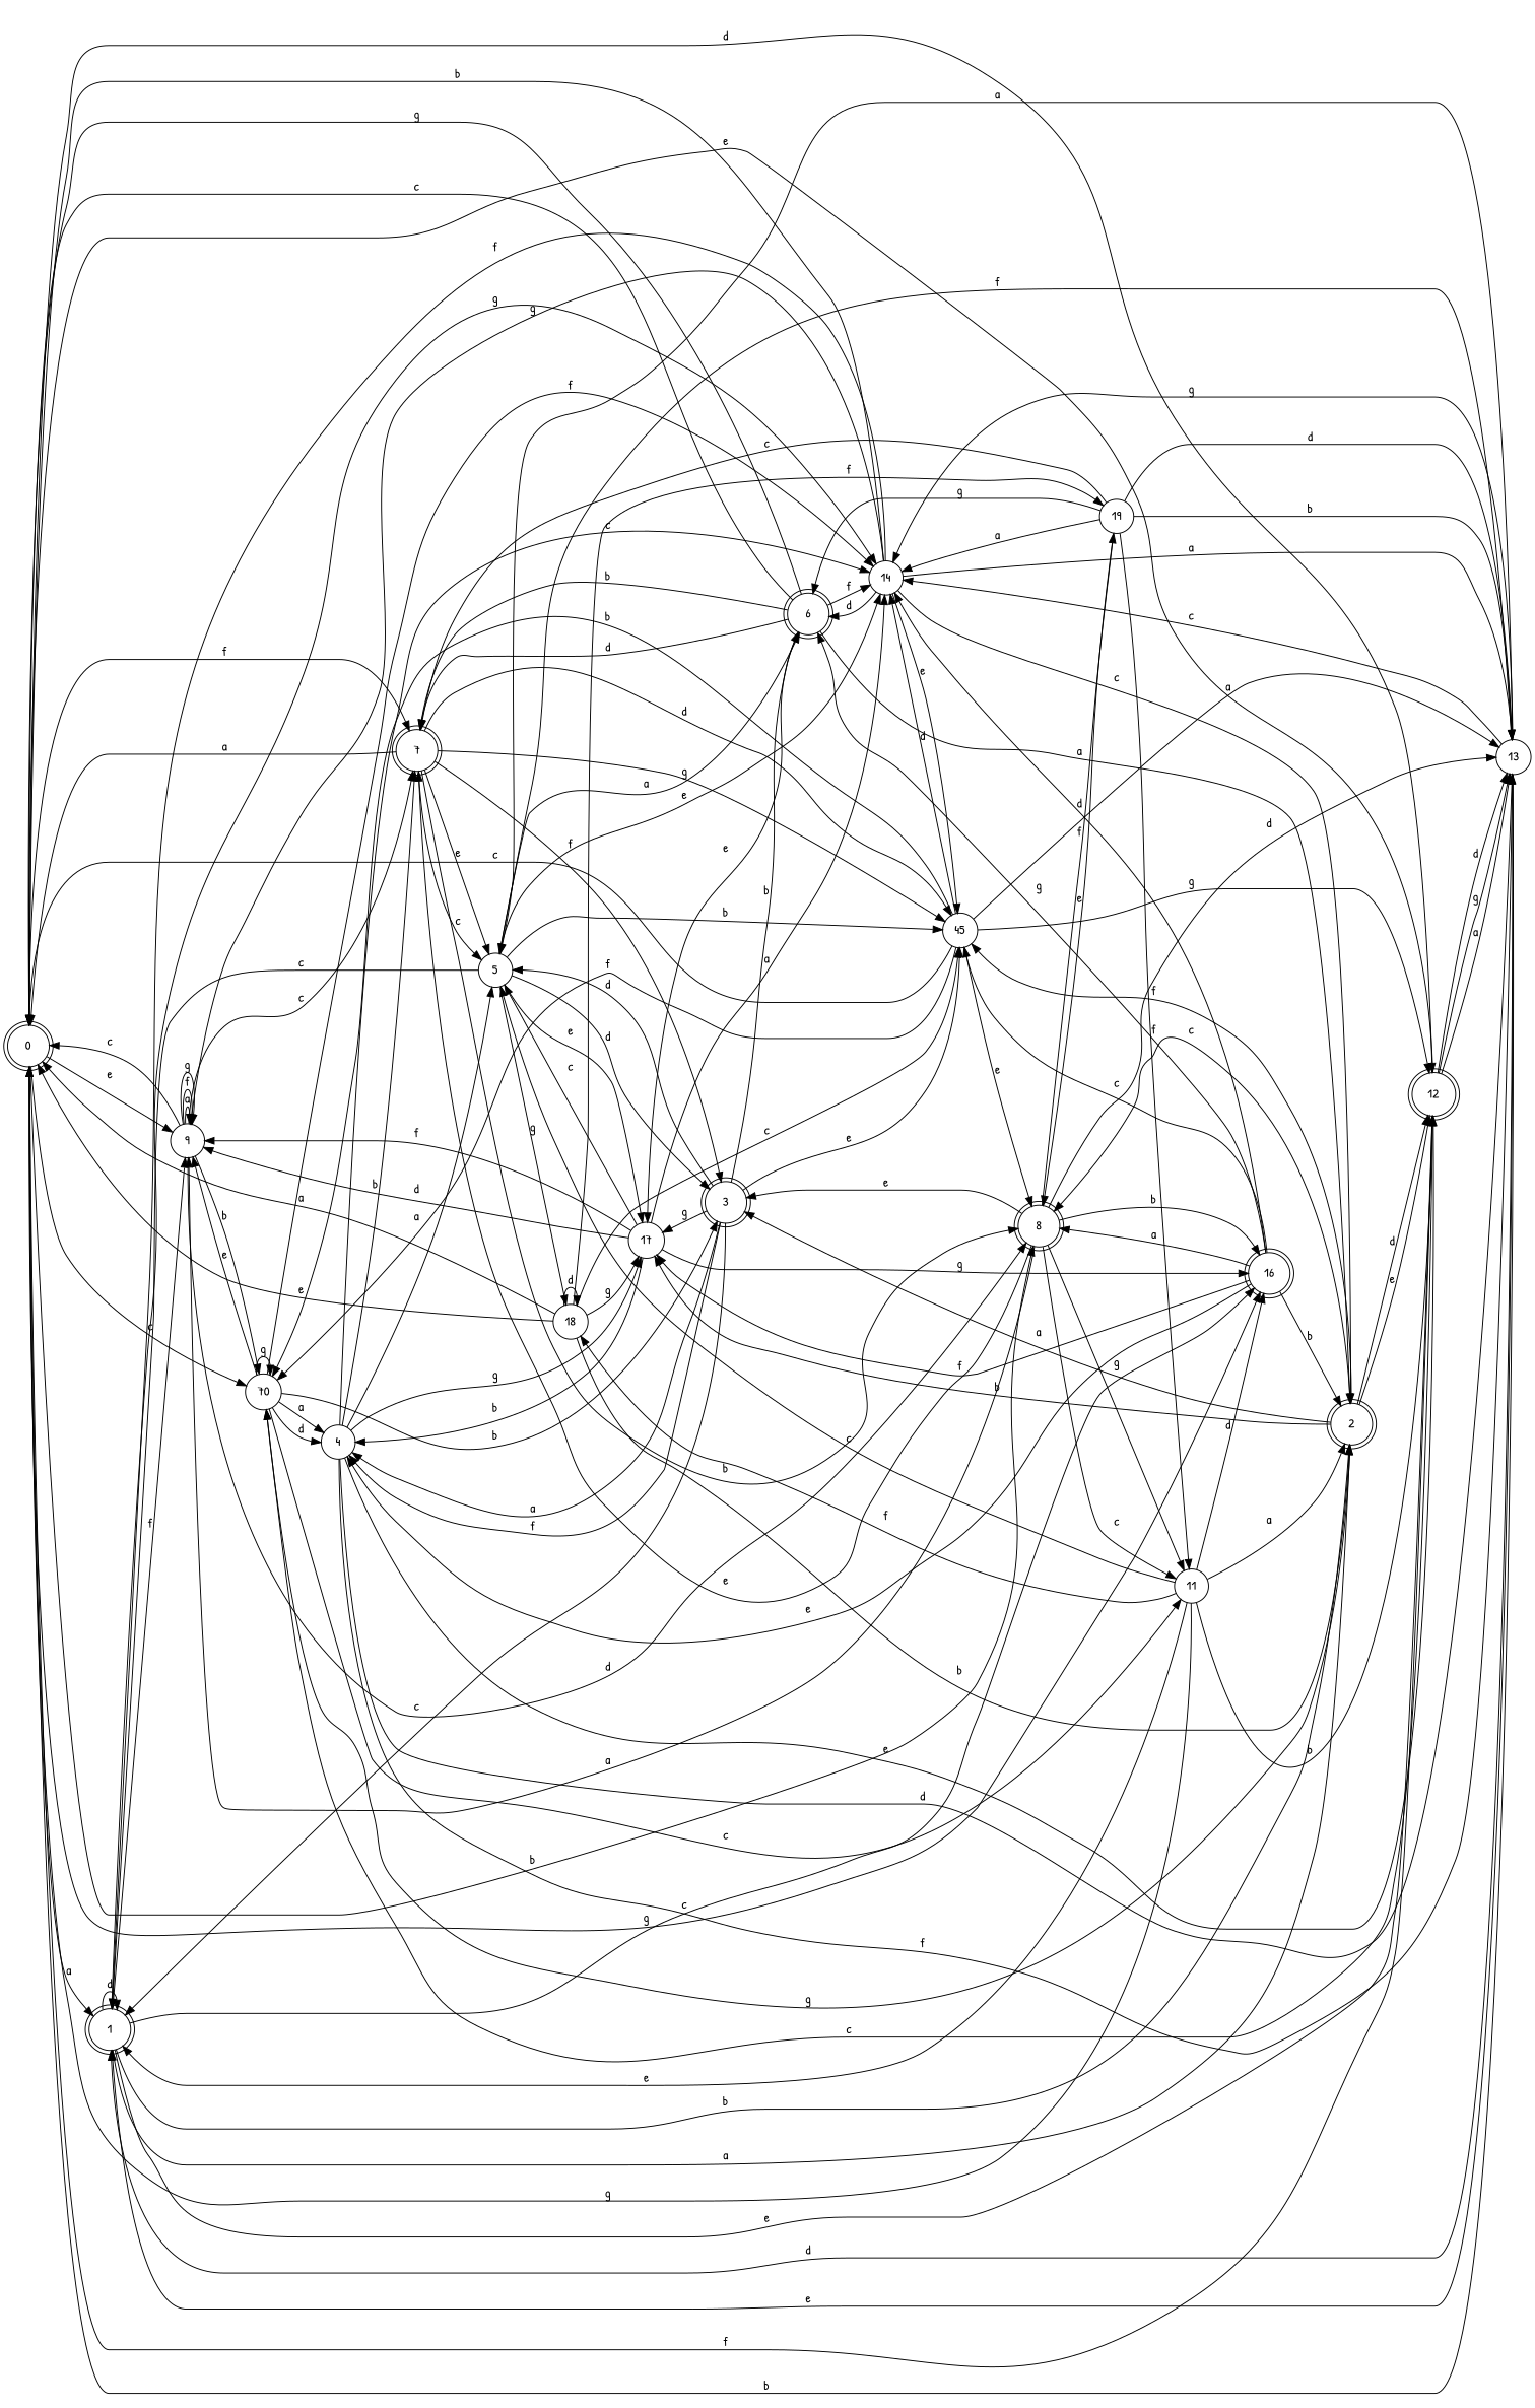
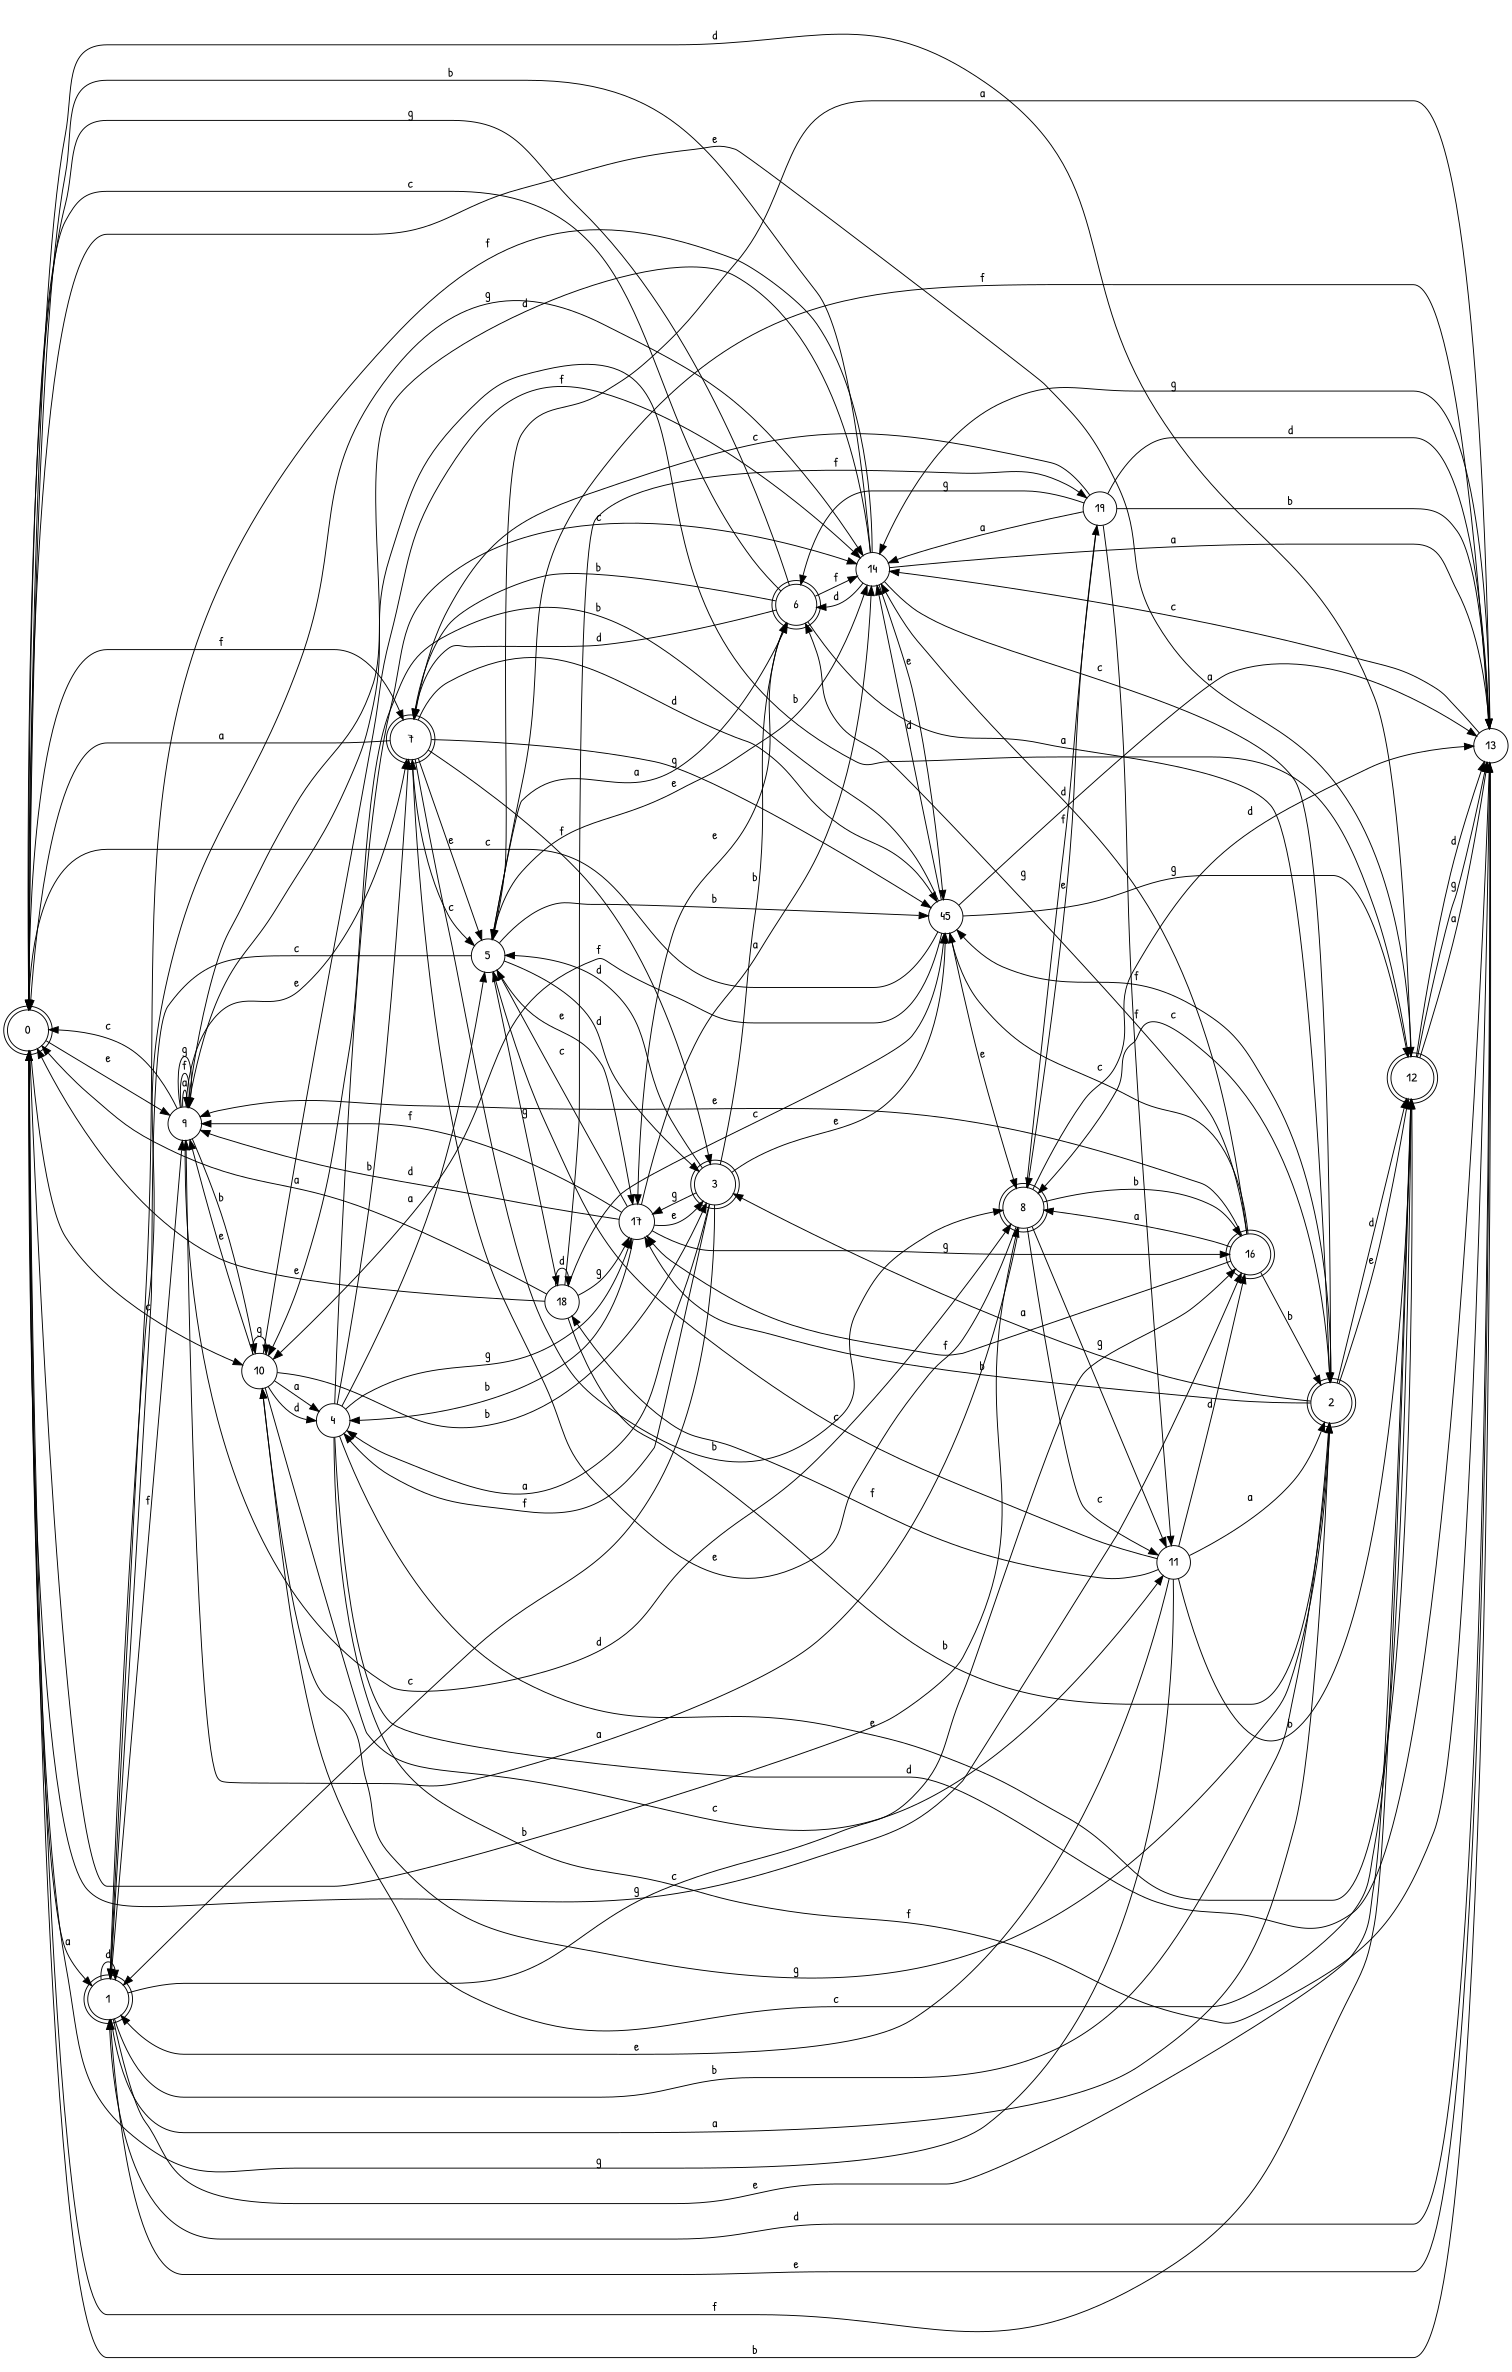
  digraph {
    fontname="Patrick Hand"
    rankdir=LR
    node [color=black fillcolor=white fontname="Patrick Hand" shape=circle style=filled]
    edge [fontname="Patrick Hand"]
    n1 [label=0 shape=doublecircle style="rounded,filled"]
    n2 [label=1 shape=doublecircle style="rounded,filled"]
    n3 [label=7 shape=doublecircle style="rounded,filled"]
    n4 [label=8 shape=doublecircle style="rounded,filled"]
    n5 [label=9]
-   n6 [label=70]
+   n6 [label=10]
    n7 [label=12 shape=doublecircle style="rounded,filled"]
    n8 [label=16 shape=doublecircle style="rounded,filled"]
    n9 [label=2 shape=doublecircle style="rounded,filled"]
    n10 [label=14]
    n11 [label=3 shape=doublecircle style="rounded,filled"]
    n12 [label=45]
    n13 [label=5]
    n14 [label=13]
    n15 [label=11]
    n16 [label=19]
    n17 [label=4]
    n18 [label=17]
    n19 [label=6 shape=doublecircle style="rounded,filled"]
    n20 [label=18]
    n1 -> n2 [label=a]
    n1 -> n3 [label=f]
    n1 -> n4 [label=b]
    n1 -> n5 [label=e]
    n1 -> n6 [label=c]
    n1 -> n7 [label=d]
    n1 -> n8 [label=g]
    n2 -> n2 [label=d]
    n2 -> n5 [label=f]
    n2 -> n7 [label=e]
    n2 -> n8 [label=c]
    n2 -> n9 [label=a]
    n2 -> n9 [label=b]
    n2 -> n10 [label=g]
    n3 -> n1 [label=a]
    n3 -> n4 [label=b]
    n3 -> n11 [label=f]
    n3 -> n12 [label=d]
    n3 -> n12 [label=g]
    n3 -> n13 [label=c]
    n3 -> n13 [label=e]
    n4 -> n3 [label=e]
    n4 -> n5 [label=a]
    n4 -> n8 [label=b]
    n4 -> n14 [label=d]
    n4 -> n15 [label=c]
    n4 -> n15 [label=g]
    n4 -> n16 [label=f]
    n5 -> n1 [label=c]
-   n5 -> n3 [label=c]
+   n5 -> n3 [label=e]
    n5 -> n4 [label=d]
    n5 -> n5 [label=a]
    n5 -> n5 [label=f]
    n5 -> n5 [label=g]
    n5 -> n6 [label=b]
    n6 -> n5 [label=e]
    n6 -> n6 [label=g]
    n6 -> n10 [label=f]
    n6 -> n11 [label=b]
    n6 -> n15 [label=c]
    n6 -> n17 [label=a]
    n6 -> n17 [label=d]
    n7 -> n1 [label=e]
    n7 -> n1 [label=f]
+   n7 -> n5 [label=b]
    n7 -> n6 [label=c]
    n7 -> n14 [label=a]
    n7 -> n14 [label=d]
    n7 -> n14 [label=g]
    n8 -> n4 [label=a]
    n8 -> n9 [label=b]
    n8 -> n10 [label=d]
    n8 -> n12 [label=c]
-   n8 -> n17 [label=e]
+   n8 -> n5 [label=e]
    n8 -> n18 [label=f]
    n8 -> n19 [label=g]
    n9 -> n4 [label=c]
    n9 -> n6 [label=g]
    n9 -> n7 [label=d]
    n9 -> n7 [label=e]
    n9 -> n11 [label=a]
    n9 -> n12 [label=f]
    n9 -> n18 [label=b]
    n10 -> n1 [label=b]
    n10 -> n2 [label=f]
-   n10 -> n5 [label=g]
+   n10 -> n5 [label=d]
    n10 -> n9 [label=c]
    n10 -> n12 [label=e]
    n10 -> n14 [label=a]
    n10 -> n19 [label=d]
    n11 -> n2 [label=c]
    n11 -> n12 [label=e]
    n11 -> n13 [label=d]
    n11 -> n17 [label=a]
    n11 -> n17 [label=f]
    n11 -> n18 [label=g]
    n11 -> n19 [label=b]
    n12 -> n1 [label=c]
    n12 -> n4 [label=e]
    n12 -> n6 [label=b]
    n12 -> n6 [label=f]
    n12 -> n7 [label=g]
    n12 -> n10 [label=d]
    n12 -> n14 [label=a]
    n13 -> n2 [label=c]
    n13 -> n10 [label=e]
    n13 -> n11 [label=d]
    n13 -> n12 [label=b]
    n13 -> n18 [label=e]
    n13 -> n19 [label=a]
    n13 -> n20 [label=g]
    n14 -> n1 [label=b]
    n14 -> n2 [label=d]
    n14 -> n2 [label=e]
    n14 -> n10 [label=c]
    n14 -> n10 [label=g]
    n14 -> n13 [label=a]
    n14 -> n13 [label=f]
    n15 -> n1 [label=g]
    n15 -> n2 [label=e]
    n15 -> n7 [label=b]
    n15 -> n8 [label=d]
    n15 -> n9 [label=a]
    n15 -> n13 [label=c]
    n15 -> n20 [label=f]
    n16 -> n3 [label=c]
    n16 -> n4 [label=e]
    n16 -> n10 [label=a]
    n16 -> n14 [label=b]
    n16 -> n14 [label=d]
    n16 -> n15 [label=f]
    n16 -> n19 [label=g]
    n17 -> n3 [label=b]
    n17 -> n7 [label=e]
    n17 -> n10 [label=c]
    n17 -> n13 [label=a]
    n17 -> n14 [label=d]
    n17 -> n14 [label=f]
    n17 -> n18 [label=g]
    n18 -> n5 [label=d]
    n18 -> n5 [label=f]
    n18 -> n8 [label=g]
    n18 -> n10 [label=a]
-   n4 -> n11 [label=e]
+   n18 -> n11 [label=e]
    n18 -> n13 [label=c]
    n18 -> n17 [label=b]
    n19 -> n1 [label=c]
    n19 -> n1 [label=g]
    n19 -> n3 [label=b]
    n19 -> n3 [label=d]
    n19 -> n9 [label=a]
    n19 -> n10 [label=f]
    n19 -> n18 [label=e]
    n20 -> n1 [label=a]
    n20 -> n1 [label=e]
    n20 -> n9 [label=b]
    n20 -> n12 [label=c]
    n20 -> n16 [label=f]
    n20 -> n18 [label=g]
    n20 -> n20 [label=d]
  }
